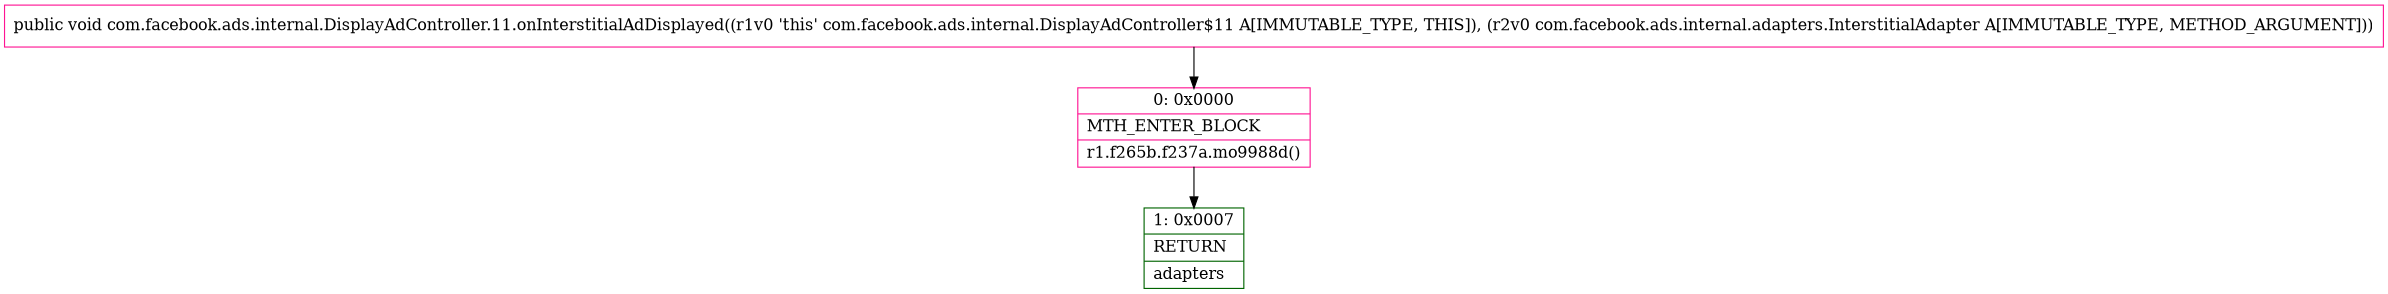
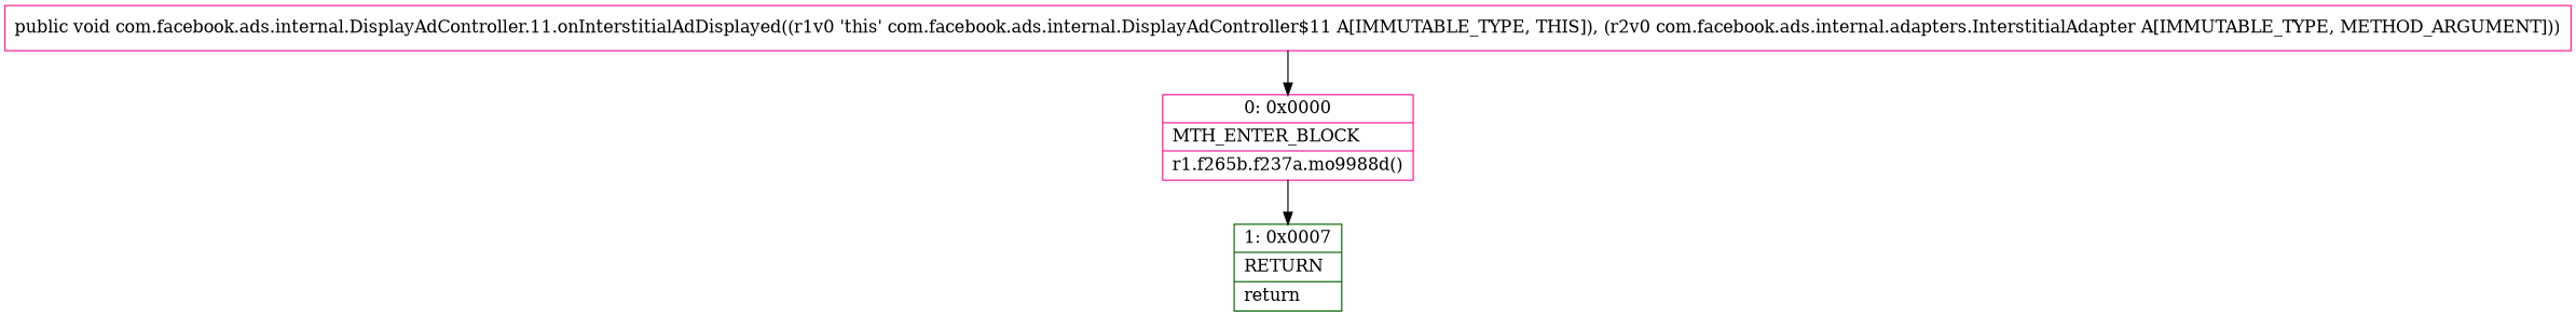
  digraph {
    node [shape=record color=deeppink]
    n1 [label="{0\:\ 0x0000|MTH_ENTER_BLOCK\l|r1.f265b.f237a.mo9988d()\l}"]
-   n2 [label="{1\:\ 0x0007|RETURN\l|adapters\l}" color=darkgreen]
+   n2 [label="{1\:\ 0x0007|RETURN\l|return\l}" color=darkgreen]
    n3 [label="{public void com.facebook.ads.internal.DisplayAdController.11.onInterstitialAdDisplayed((r1v0 'this' com.facebook.ads.internal.DisplayAdController$11 A[IMMUTABLE_TYPE, THIS]), (r2v0 com.facebook.ads.internal.adapters.InterstitialAdapter A[IMMUTABLE_TYPE, METHOD_ARGUMENT])) }"]
    n1 -> n2
    n3 -> n1
  }
